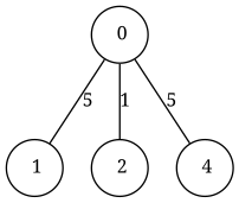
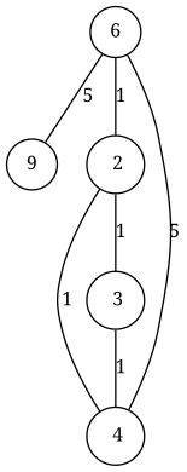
  graph {
    fixedsize="true;"
    fontname="Noto Serif"
    node [color=black fontname="Noto Serif" fontsize=12 hight=.12 shape=circle]
    edge [fontname="Noto Serif" fontsize=12]
-   n1 [label=" 0" width=.12]
-   n2 [label=" 1" width=.12]
+   n1 [label=6 width=.12]
+   n2 [label=9 width=.12]
    n3 [label=" 2" width=.12]
    n4 [label=" 4" width=.12]
+   n5 [label=" 3" width=.12]
    n1 -- n2 [label=5]
    n1 -- n3 [label=1]
    n1 -- n4 [label=5]
+   n3 -- n4 [label=1]
+   n3 -- n5 [label=1]
+   n5 -- n4 [label=1]
  }
